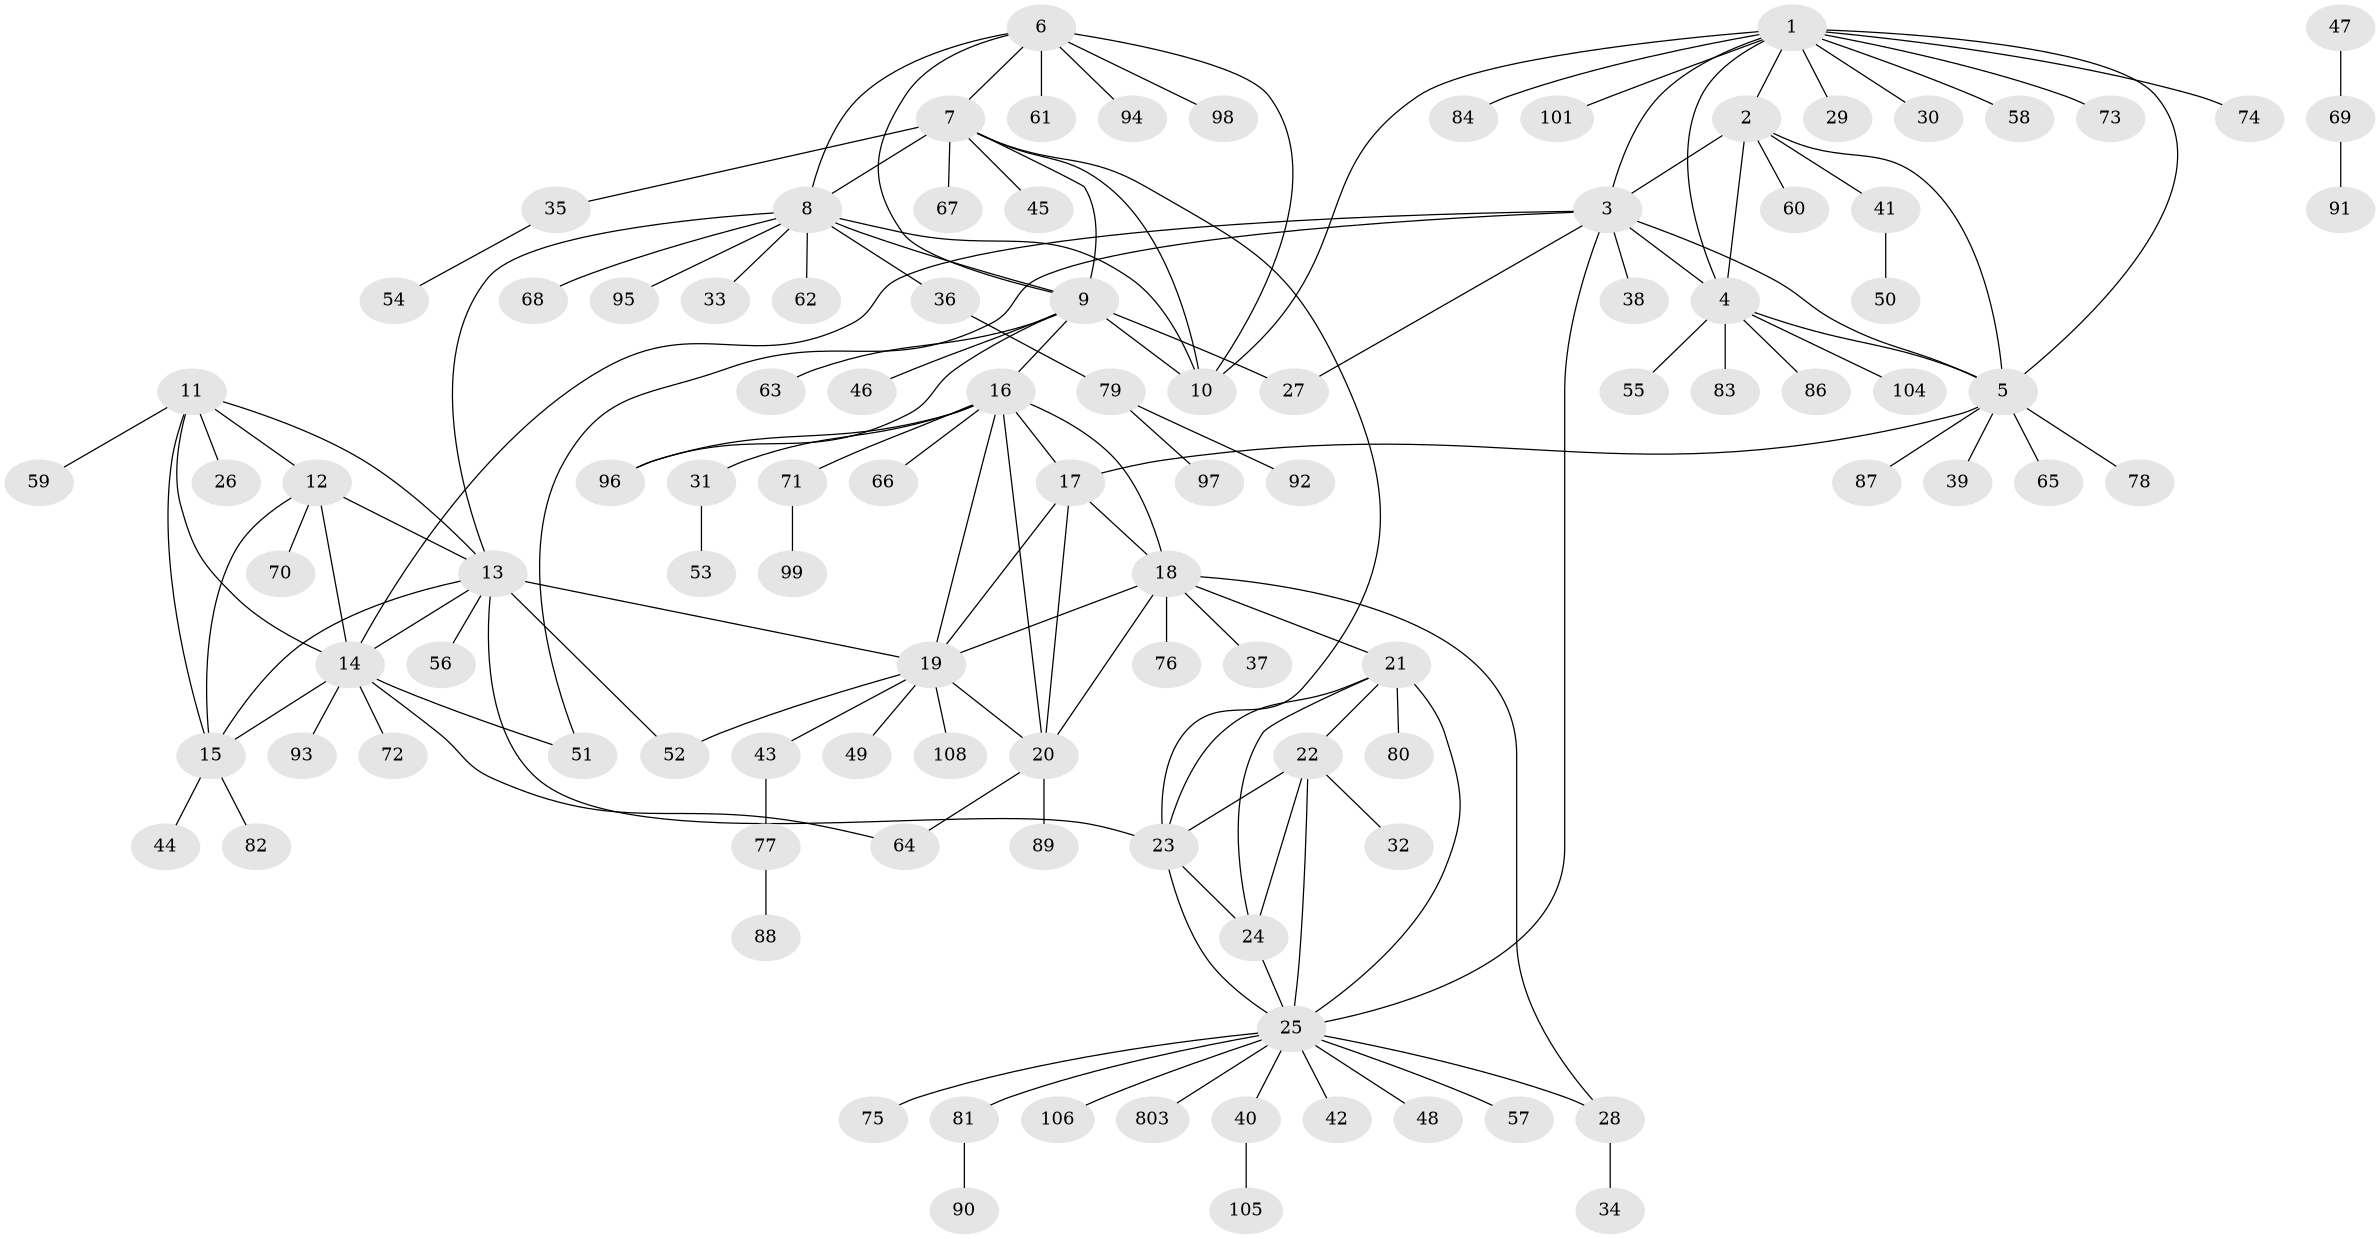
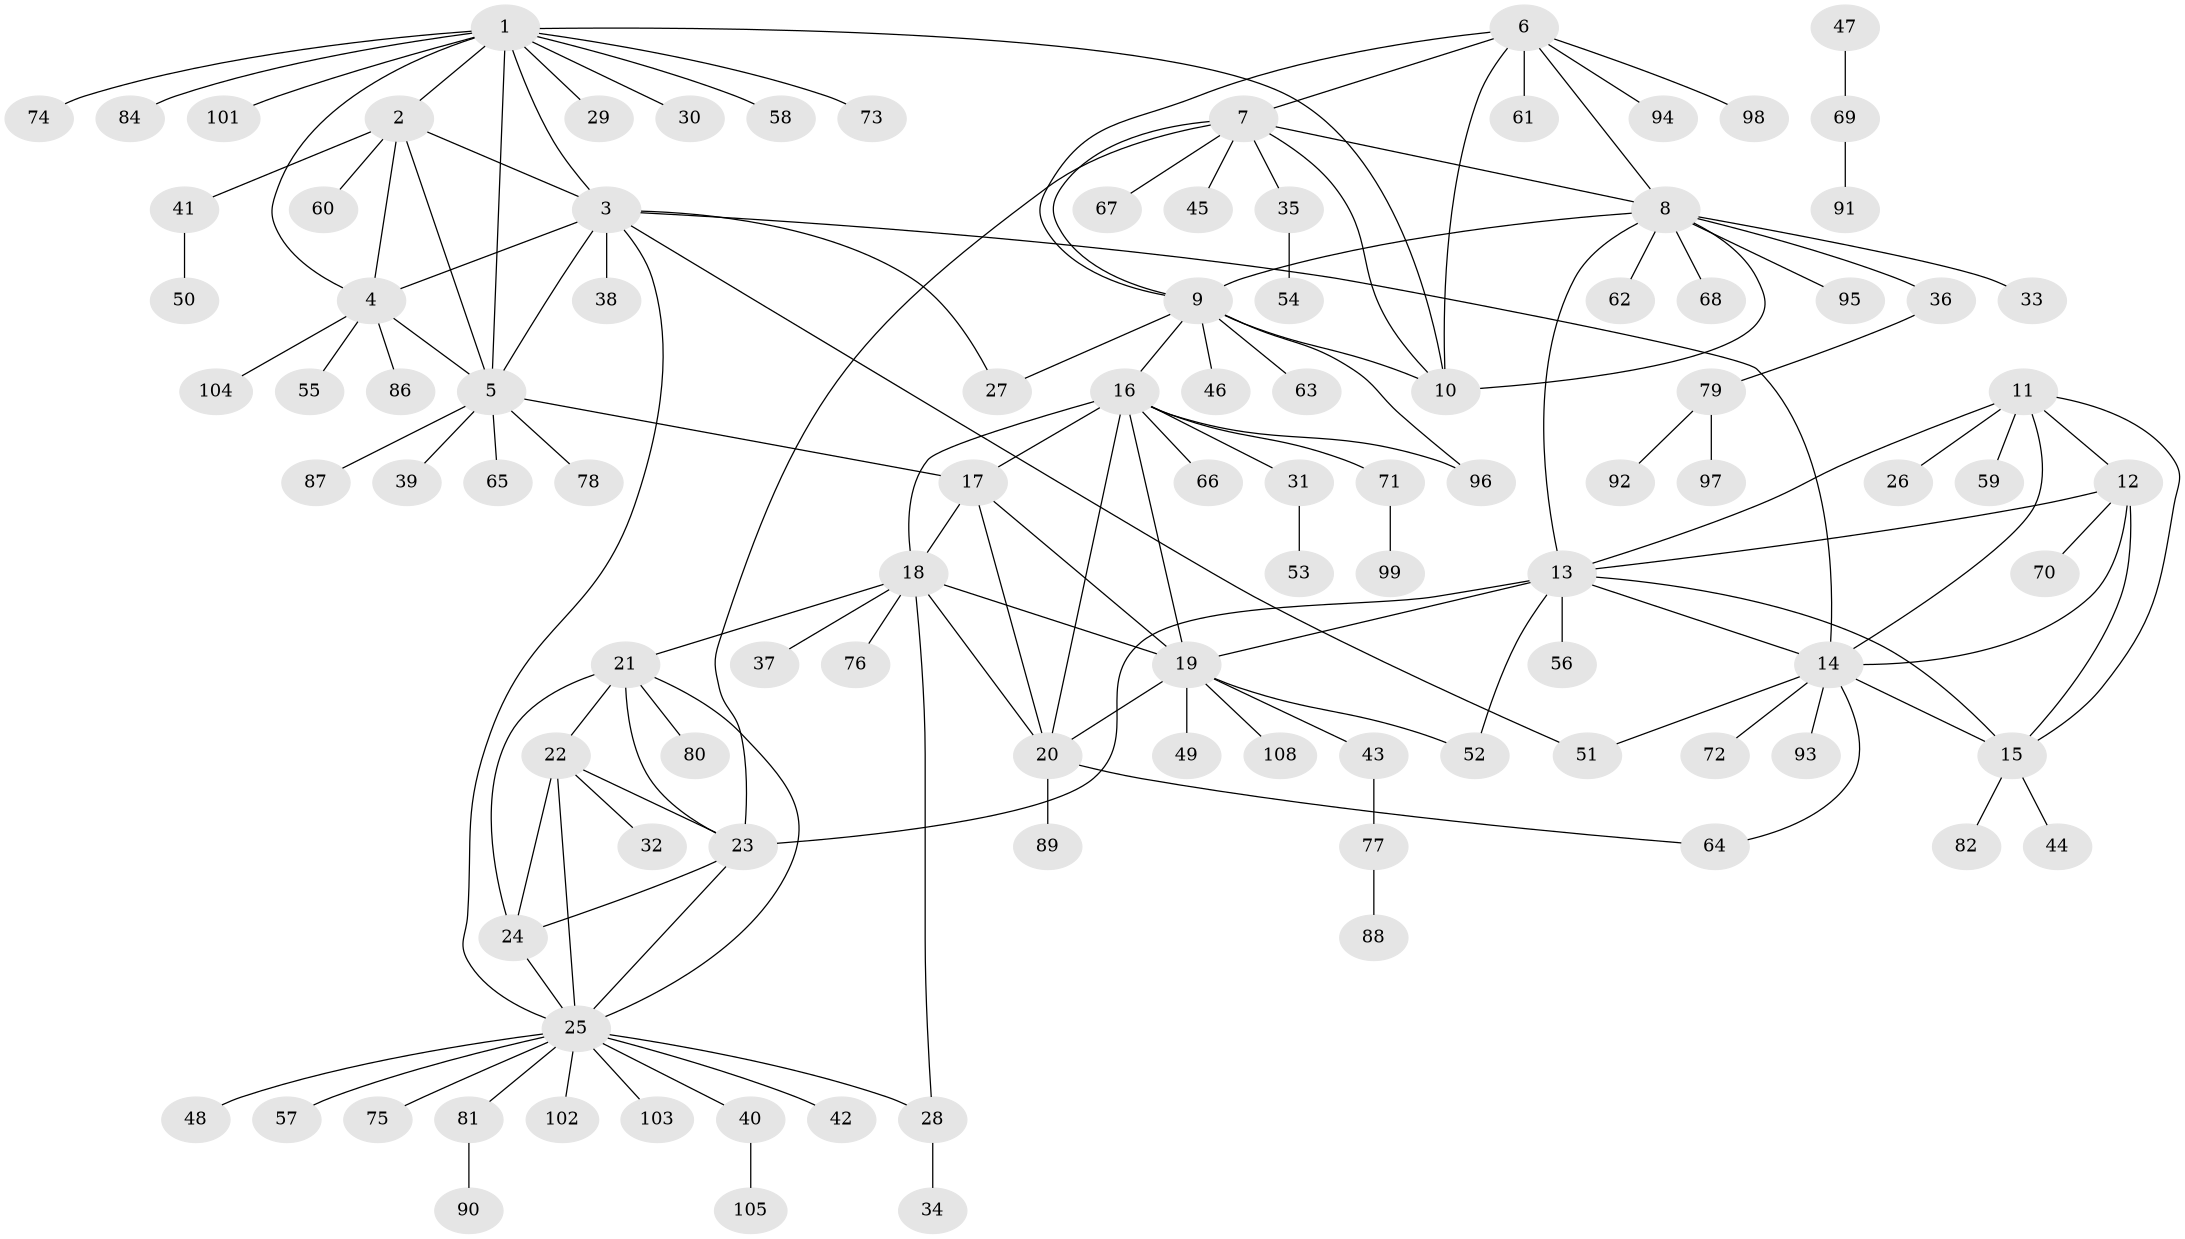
  graph {
    node [color=gray90 style=filled]
    1
    2
    3
    4
    5
    10
    29
    30
    58
    73
    74
    84
    101
    41
    60
    14
    25
    27
    38
    51
    55
-   83
    86
    104
    17
    39
    65
    78
    87
    50
    15
    64
    72
    93
    28
    40
    42
    48
    57
    75
    81
-   102 [label=106]
-   103 [label=803]
+   102
+   103
    47
    69
    19
    18
    20
    6
    7
    8
    9
    61
    94
    98
    23
    35
    45
    67
    13
    33
    36
    62
    68
    95
    16
    46
    63
    96
    24
    54
    52
    56
    79
    31
    66
    71
    11
    12
    26
    59
    70
    44
    82
    43
    49
    n87 [label=108]
    21
    37
    76
    89
    53
    99
    22
    80
    34
    77
    32
    105
    90
    92
    97
    88
    91
    1 -- 2
    1 -- 3
    1 -- 4
    1 -- 5
    1 -- 10
    1 -- 29
    1 -- 30
    1 -- 58
    1 -- 73
    1 -- 74
    1 -- 84
    1 -- 101
    2 -- 3
    2 -- 4
    2 -- 5
    2 -- 41
    2 -- 60
    3 -- 4
    3 -- 5
    3 -- 14
    3 -- 25
    3 -- 27
    3 -- 38
    3 -- 51
    4 -- 5
    4 -- 55
-   4 -- 83
    4 -- 86
    4 -- 104
    5 -- 17
    5 -- 39
    5 -- 65
    5 -- 78
    5 -- 87
    41 -- 50
    14 -- 51
    14 -- 15
    14 -- 64
    14 -- 72
    14 -- 93
    25 -- 28
    25 -- 40
    25 -- 42
    25 -- 48
    25 -- 57
    25 -- 75
    25 -- 81
    25 -- 102
    25 -- 103
    17 -- 19
    17 -- 18
    17 -- 20
    15 -- 44
    15 -- 82
    28 -- 34
    40 -- 105
    81 -- 90
    47 -- 69
    69 -- 91
    19 -- 20
    19 -- 52
    19 -- 43
    19 -- 49
    19 -- n87
    18 -- 28
    18 -- 19
    18 -- 20
    18 -- 21
    18 -- 37
    18 -- 76
    20 -- 64
    20 -- 89
    6 -- 10
    6 -- 7
    6 -- 8
    6 -- 9
    6 -- 61
    6 -- 94
    6 -- 98
    7 -- 10
    7 -- 8
    7 -- 9
    7 -- 23
    7 -- 35
    7 -- 45
    7 -- 67
    8 -- 10
    8 -- 9
    8 -- 13
    8 -- 33
    8 -- 36
    8 -- 62
    8 -- 68
    8 -- 95
    9 -- 10
    9 -- 27
    9 -- 16
    9 -- 46
    9 -- 63
    9 -- 96
    23 -- 25
    23 -- 24
    35 -- 54
    13 -- 14
    13 -- 15
    13 -- 19
    13 -- 23
    13 -- 52
    13 -- 56
    36 -- 79
    16 -- 17
    16 -- 19
    16 -- 18
    16 -- 20
    16 -- 96
    16 -- 31
    16 -- 66
    16 -- 71
    24 -- 25
    79 -- 92
    79 -- 97
    31 -- 53
    71 -- 99
    11 -- 14
    11 -- 15
    11 -- 13
    11 -- 12
    11 -- 26
    11 -- 59
    12 -- 14
    12 -- 15
    12 -- 13
    12 -- 70
    43 -- 77
    21 -- 25
    21 -- 23
    21 -- 24
    21 -- 22
    21 -- 80
    22 -- 25
    22 -- 23
    22 -- 24
    22 -- 32
    77 -- 88
  }
